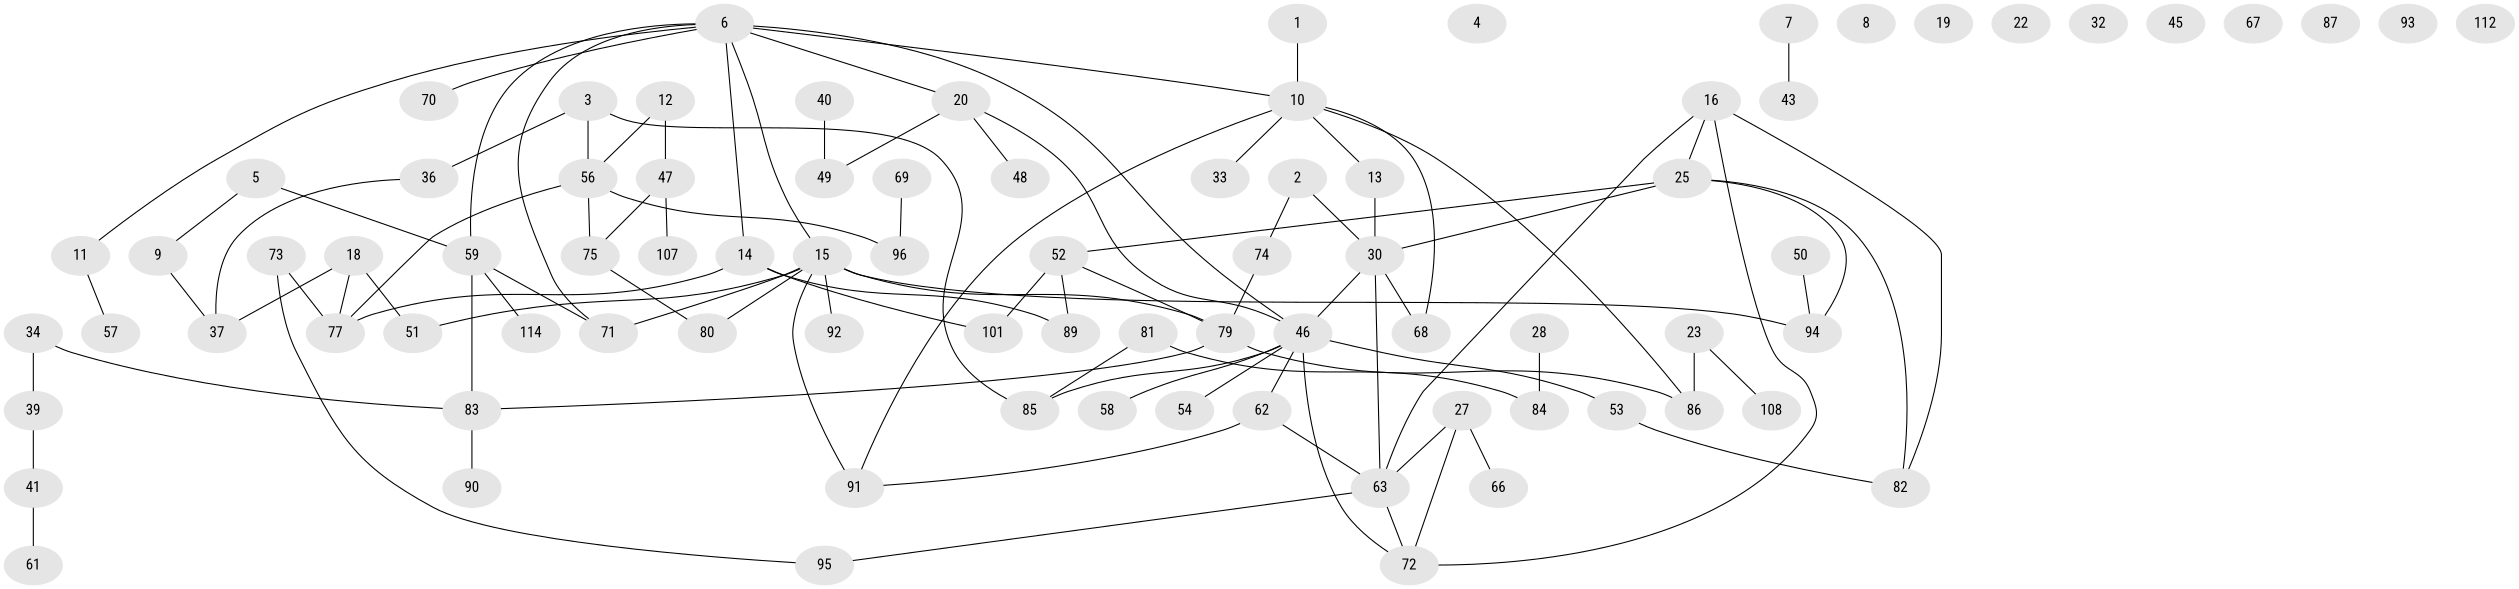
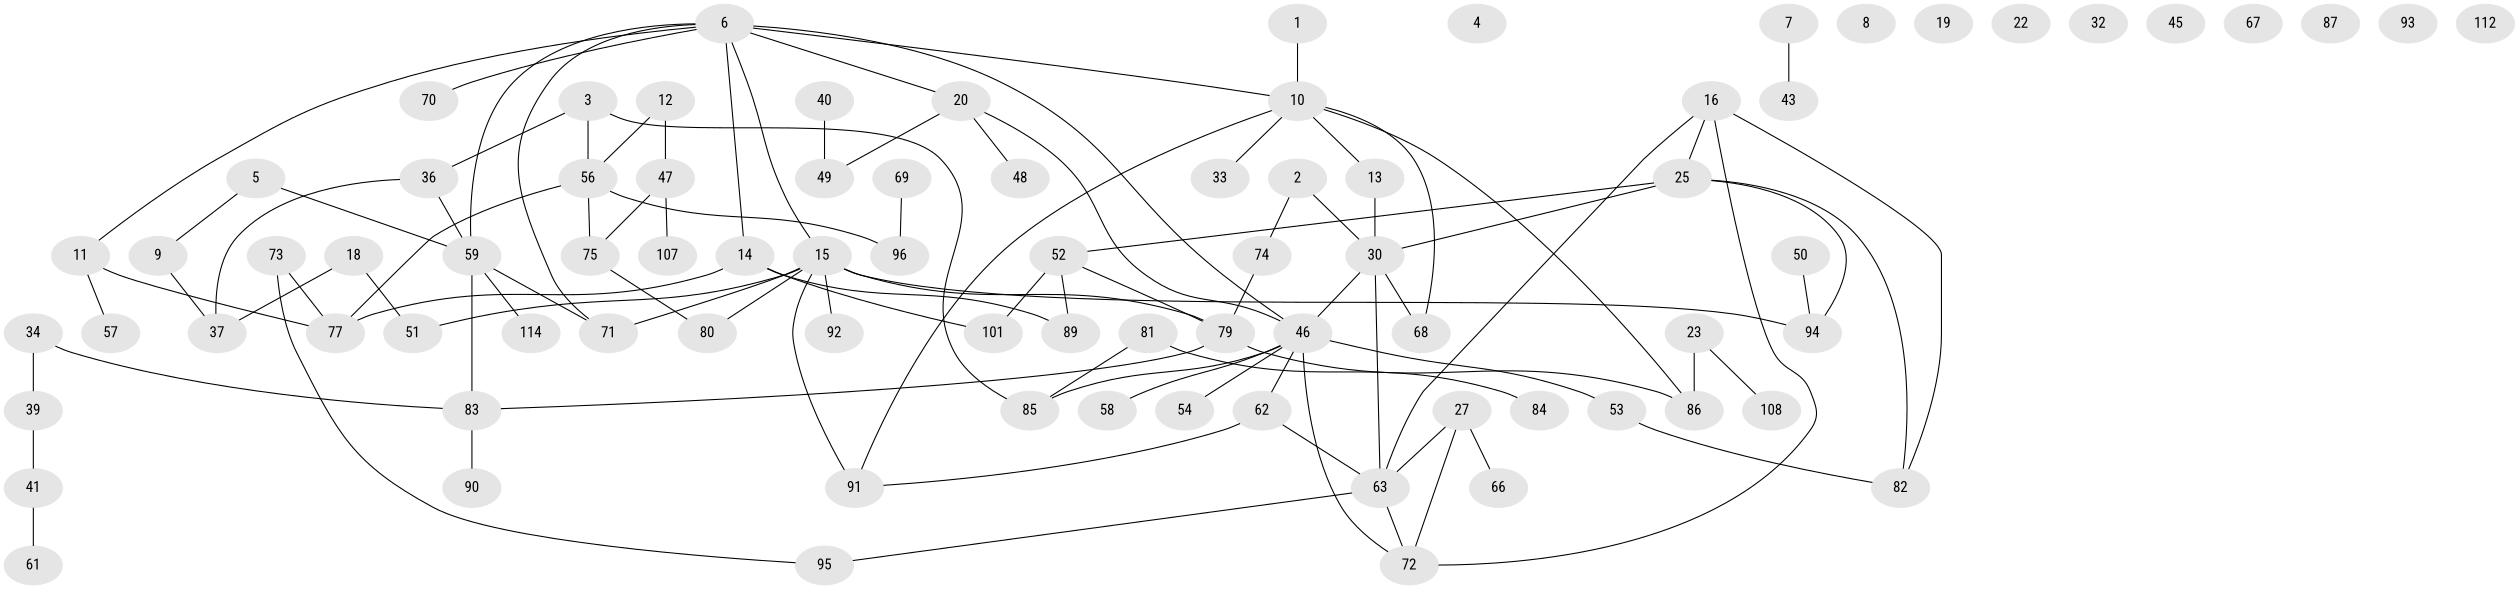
  graph {
    fontname="Roboto Condensed"
    node [color=gray90 fontname="Roboto Condensed" style=filled]
    edge [fontname="Roboto Condensed"]
    10 [super="+119+42"]
    13 [super="+98+29"]
    33
    68
    86
    91
    1
    2 [super="+115+120"]
    30
    n10 [label=74]
    46 [super="+60"]
    63
    79
    3 [super="+103"]
    n15 [label=36 super="+36"]
    56
    85
    59
    37
    77
    75
    96
    4
    5 [super="+74"]
    9 [super="+99"]
    71 [super="+76"]
    83
    114
    6 [super="+111+17"]
    11
    14 [super="+88"]
    15 [super="+24"]
    20 [super="+31"]
    70
    57
    89
    101 [super="+113"]
    51
    92
    94
    80
    48
    49
    72
    53
    54
    58
    62
    7
    43
    8
    12 [super="+65"]
    47
    107
    16 [super="+44+102"]
    25 [super="+26+106"]
    82
    52
    95
    18 [super="+21"]
    19
    22
    23
    108
    27 [super="+100"]
    66
-   28
    84
    32
    34
    39
    41 [super="+110"]
    90
    61
    40
    45 [super="+64+109"]
    50
    67
    69
    73
    81
    87
    93
    112
    10 -- 13
    10 -- 33
    10 -- 68
    10 -- 86
    10 -- 91
    13 -- 30
    1 -- 10
    2 -- 30
    2 -- n10
    30 -- 68
    30 -- 46
    30 -- 63
    n10 -- 79
    46 -- 85
    46 -- 72
    46 -- 53
    46 -- 54
    46 -- 58
    46 -- 62
    63 -- 72
    63 -- 95
    79 -- 86
    79 -- 83
    3 -- n15
    3 -- 56
    3 -- 85
+   n15 -- 59
    n15 -- 37
    56 -- 77
    56 -- 75
    56 -- 96
    59 -- 71
    59 -- 83
    59 -- 114
    75 -- 80
    5 -- 59
    5 -- 9
    9 -- 37
    83 -- 90
    6 -- 10
    6 -- 46
    6 -- 59
    6 -- 71
    6 -- 11
    6 -- 14
    6 -- 15
    6 -- 20
    6 -- 70
-   18 -- 77
+   11 -- 77
    11 -- 57
    14 -- 77
    14 -- 89
    14 -- 101
    15 -- 91 [weight=2]
    15 -- 79
    15 -- 71
    15 -- 51
    15 -- 92
    15 -- 94
    15 -- 80
    20 -- 46
    20 -- 48
    20 -- 49
    53 -- 82
    62 -- 91
    62 -- 63
    7 -- 43
    12 -- 56
    12 -- 47
    47 -- 75
    47 -- 107
    16 -- 63
    16 -- 72
    16 -- 25
    16 -- 82
    25 -- 30
    25 -- 94
    25 -- 82
    25 -- 52
    52 -- 79
    52 -- 89
    52 -- 101
    18 -- 37
    18 -- 51
    23 -- 86
    23 -- 108
    27 -- 63
    27 -- 72
    27 -- 66
-   28 -- 84
    34 -- 83
    34 -- 39
    39 -- 41
    41 -- 61
    40 -- 49
    50 -- 94
    69 -- 96
    73 -- 77
    73 -- 95
    81 -- 85
    81 -- 84
  }
